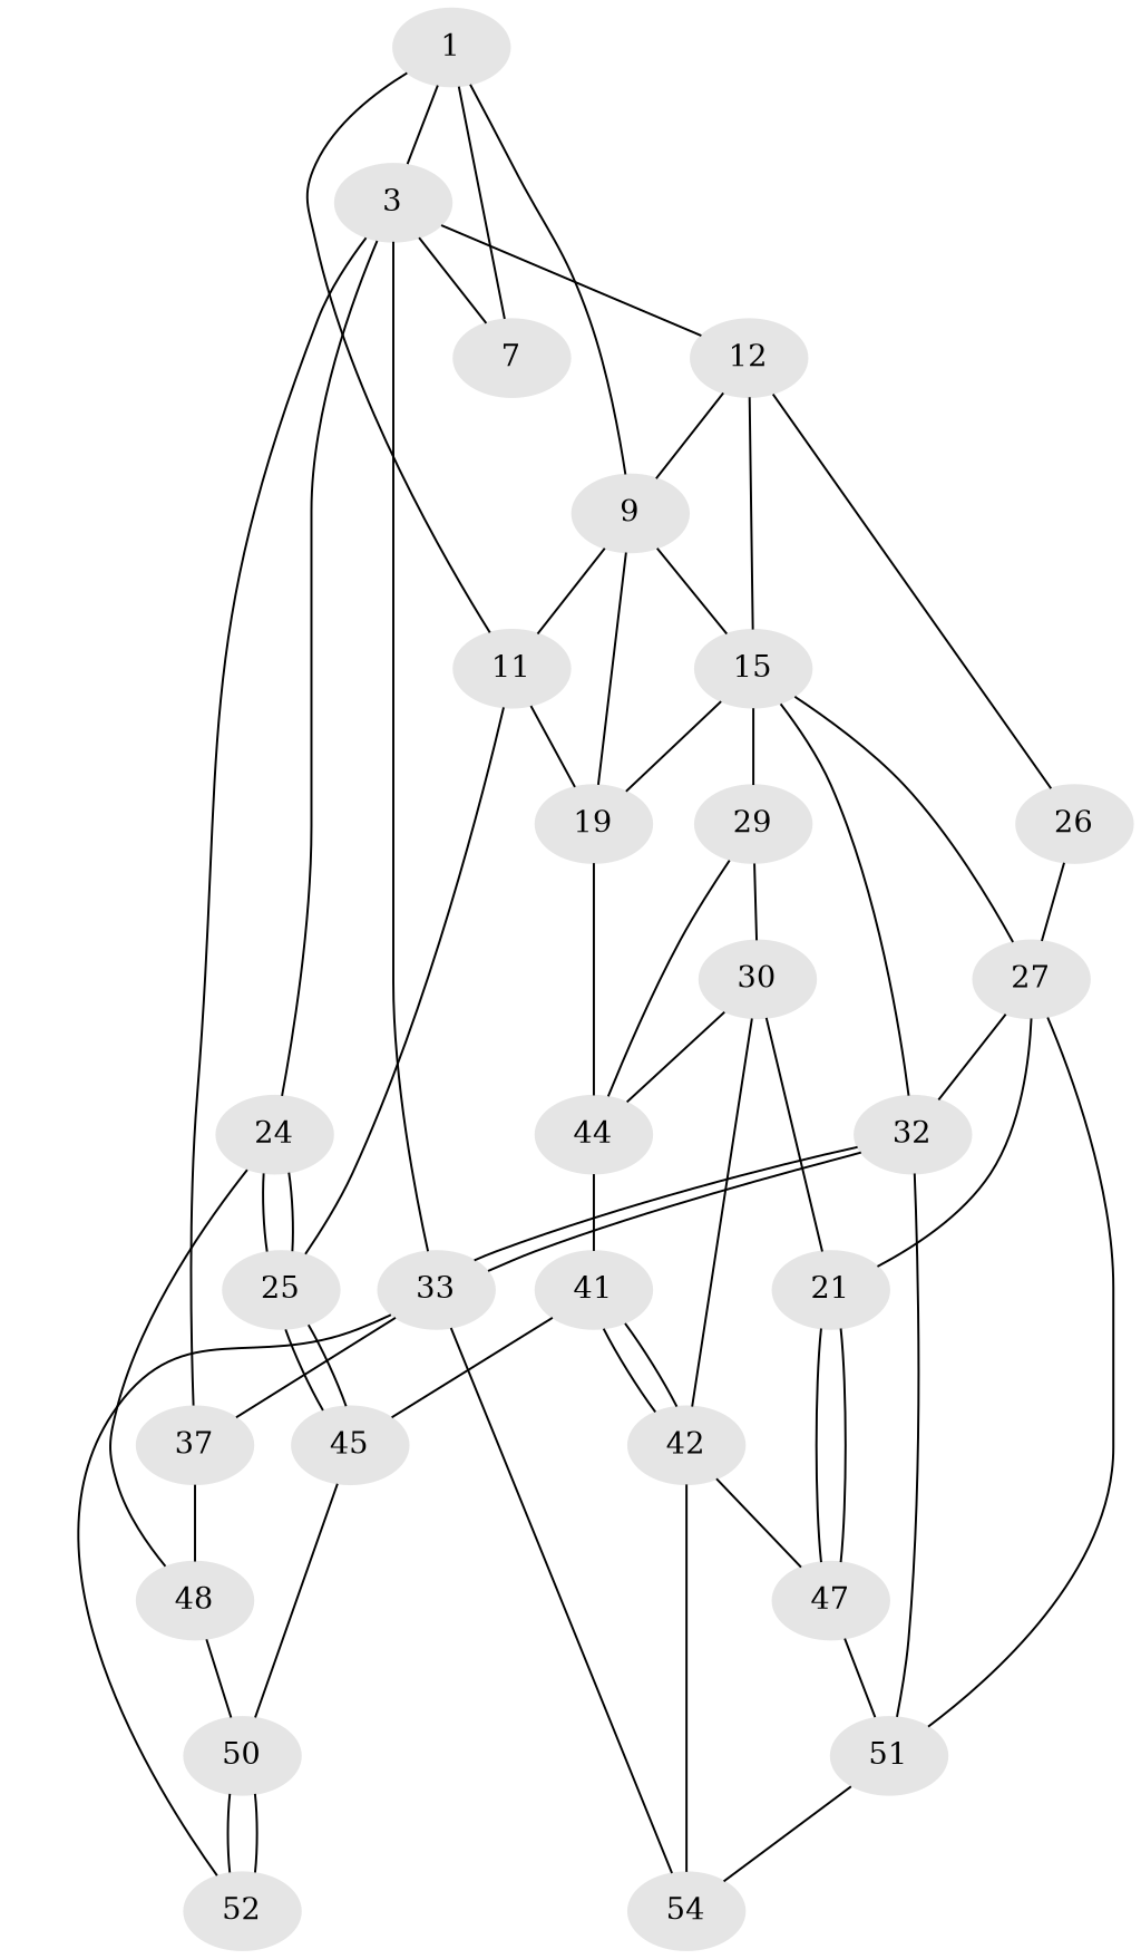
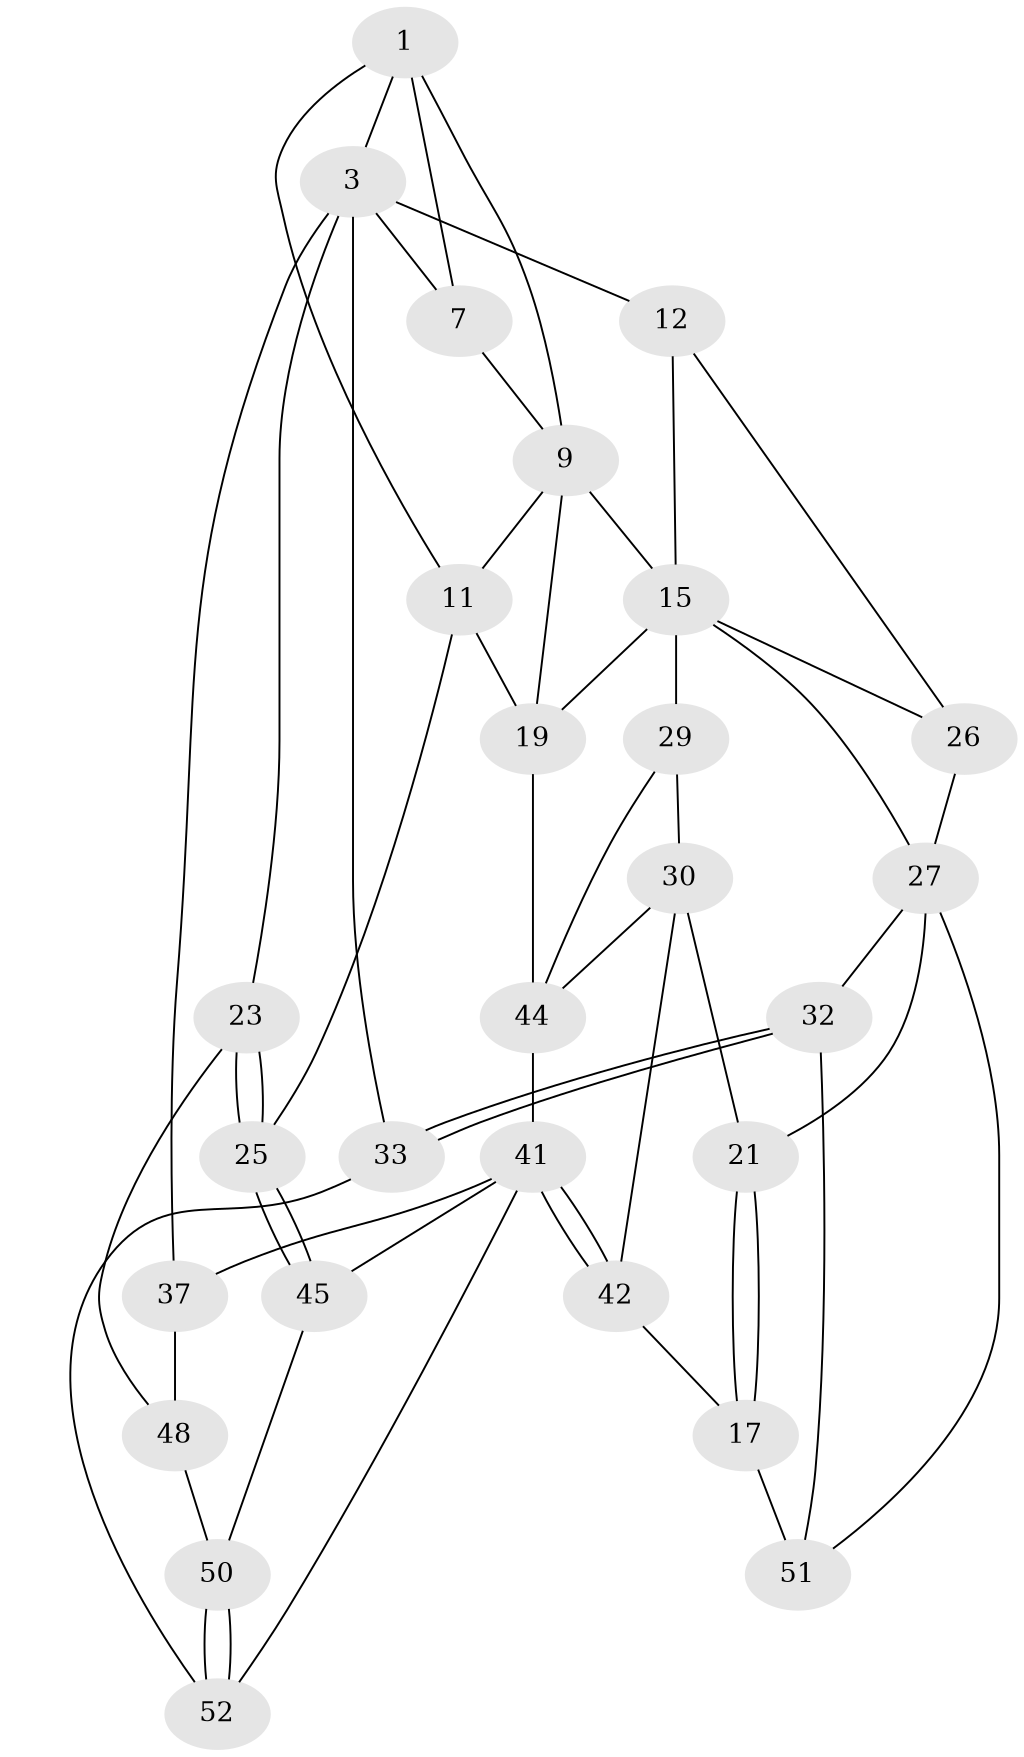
  graph {
    node [color=gray90 style=filled]
    1 [super="+6+2"]
    3 [super="+23+4"]
    7 [super="+8"]
    9 [super="+10+14"]
    11 [super="+18"]
    12 [super="+13"]
-   24
+   24 [label=23]
    33 [super="+36"]
    37 [super="+38"]
    15 [super="+16+22"]
    19 [super="+20"]
    25
    26
    48 [super="+49"]
    52
-   54 [super="+56"]
    27 [super="+28"]
    29
    n19 [label=44 super="+39+35"]
    45
    n21 [label=21]
    32
    51 [super="+55"]
    30 [super="+40"]
    41 [super="+46"]
    50
-   47
+   47 [label=17]
    42 [super="+43"]
    1 -- 3
    1 -- 7
    1 -- 9
    1 -- 11
    3 -- 7
    3 -- 12
    3 -- 24
    3 -- 33 [weight=2]
    3 -- 37
-   12 -- 9
+   7 -- 9
    9 -- 11
    9 -- 15
    9 -- 19
    11 -- 19
    11 -- 25
    12 -- 15
    12 -- 26
    24 -- 25
    24 -- 25
    24 -- 48
-   33 -- 37
+   41 -- 37
    33 -- 52
-   33 -- 54
    37 -- 48 [weight=2]
    15 -- 19
-   15 -- 32
+   15 -- 26
    15 -- 27
    15 -- 29
    19 -- n19 [weight=2]
    25 -- 45
    25 -- 45
    26 -- 27
    48 -- 50
    27 -- n21
    27 -- 32
    27 -- 51
    29 -- n19
    29 -- 30
    n19 -- 41
    45 -- 50
    n21 -- 47
    n21 -- 47
    32 -- 33
    32 -- 33
    32 -- 51
-   51 -- 54
    30 -- n19
    30 -- n21
    30 -- 42
+   41 -- 52
    41 -- 45
    41 -- 42
    41 -- 42
    50 -- 52
    50 -- 52
    47 -- 51
-   42 -- 54 [weight=2]
    42 -- 47
  }
